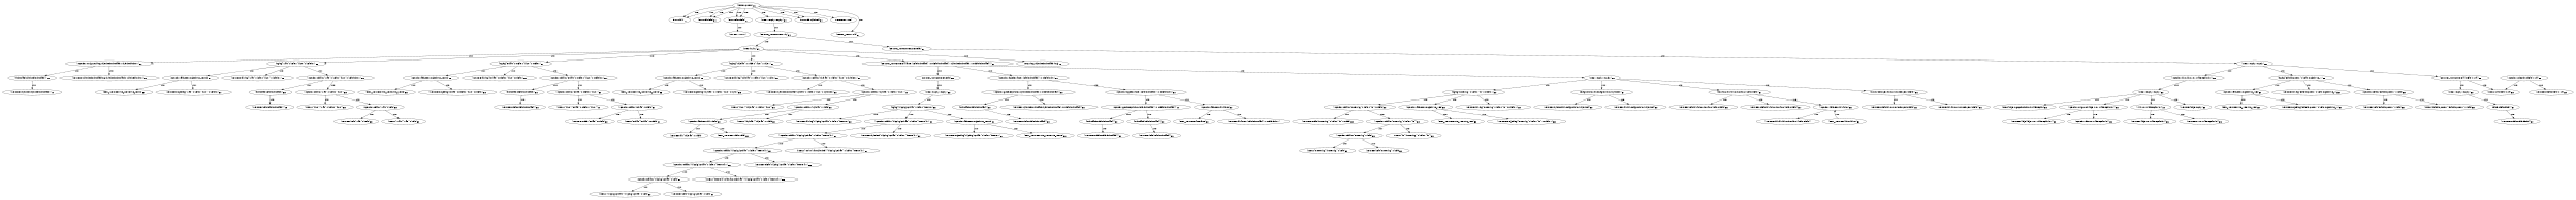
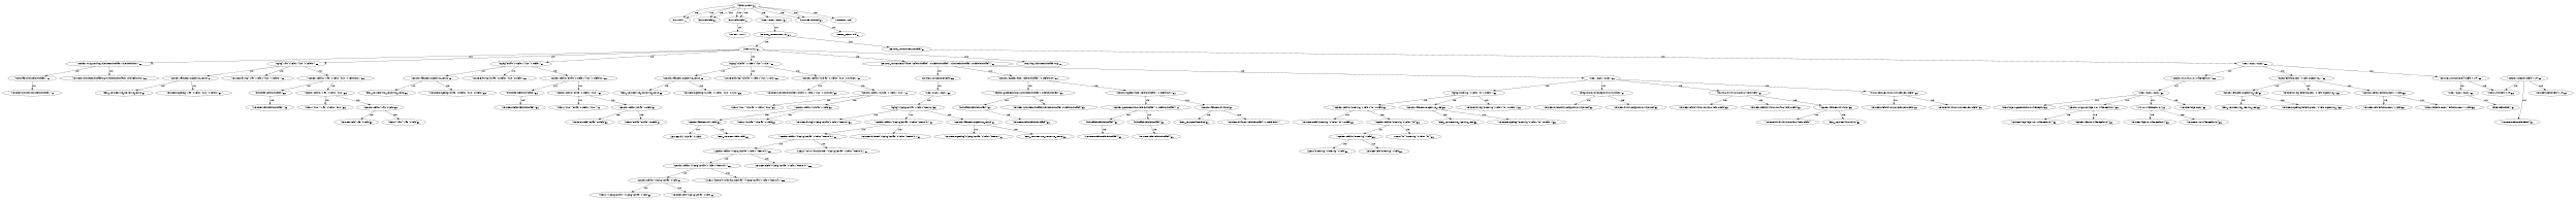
  digraph {
    fontname="Patrick Hand"
    node [fontname="Patrick Hand"]
    edge [fontname="Patrick Hand"]
    n1 [label=<(METHOD,process)<SUB>516</SUB>>]
    n2 [label=<(PARAM,this)<SUB>516</SUB>>]
    n3 [label=<(PARAM,File inFile)<SUB>516</SUB>>]
    n4 [label=<(PARAM,File outFile)<SUB>516</SUB>>]
    n5 [label=<(PARAM,File stylesheet)<SUB>516</SUB>>]
    n6 [label=<(BLOCK,&lt;empty&gt;,&lt;empty&gt;)<SUB>517</SUB>>]
    n7 [label=<(MODIFIER,PRIVATE)>]
    n8 [label=<(METHOD_RETURN,void)<SUB>516</SUB>>]
    n9 [label=<(MODIFIER,VIRTUAL)>]
    n10 [label=<(CONTROL_STRUCTURE,TRY,try)<SUB>518</SUB>>]
    n11 [label=<(BLOCK,try,try)<SUB>518</SUB>>]
    n12 [label=<(CONTROL_STRUCTURE,CATCH,catch)<SUB>538</SUB>>]
    n13 [label=<(LOCAL,long styleSheetLastModified: long)<SUB>519</SUB>>]
    n14 [label=<(&lt;operator&gt;.assignment,long styleSheetLastModified = stylesheet.lastMo...)<SUB>519</SUB>>]
    n15 [label=<(log,log(&quot;In file &quot; + inFile + &quot; time: &quot; + inFile.la...)<SUB>520</SUB>>]
    n16 [label=<(log,log(&quot;Out file &quot; + outFile + &quot; time: &quot; + outFile...)<SUB>522</SUB>>]
    n17 [label=<(log,log(&quot;Style file &quot; + xslFile + &quot; time: &quot; + style...)<SUB>524</SUB>>]
    n18 [label=<(CONTROL_STRUCTURE,IF,if (force || inFile.lastModified() &gt;= outFile.lastModified() || styleSheetLastModified &gt;= outFile.lastModified()))<SUB>526</SUB>>]
    n19 [label=<(BLOCK,&lt;empty&gt;,&lt;empty&gt;)<SUB>538</SUB>>]
    n20 [label=<(IDENTIFIER,styleSheetLastModified,long styleSheetLastModified = stylesheet.lastMo...)<SUB>519</SUB>>]
    n21 [label=<(lastModified,stylesheet.lastModified())<SUB>519</SUB>>]
    n22 [label=<(IDENTIFIER,this,log(&quot;In file &quot; + inFile + &quot; time: &quot; + inFile.la...)<SUB>520</SUB>>]
    n23 [label=<(&lt;operator&gt;.addition,&quot;In file &quot; + inFile + &quot; time: &quot; + inFile.lastMo...)<SUB>520</SUB>>]
    n24 [label=<(&lt;operator&gt;.fieldAccess,Project.MSG_DEBUG)<SUB>521</SUB>>]
    n25 [label=<(IDENTIFIER,this,log(&quot;Out file &quot; + outFile + &quot; time: &quot; + outFile...)<SUB>522</SUB>>]
    n26 [label=<(&lt;operator&gt;.addition,&quot;Out file &quot; + outFile + &quot; time: &quot; + outFile.las...)<SUB>522</SUB>>]
    n27 [label=<(&lt;operator&gt;.fieldAccess,Project.MSG_DEBUG)<SUB>523</SUB>>]
    n28 [label=<(IDENTIFIER,this,log(&quot;Style file &quot; + xslFile + &quot; time: &quot; + style...)<SUB>524</SUB>>]
    n29 [label=<(&lt;operator&gt;.addition,&quot;Style file &quot; + xslFile + &quot; time: &quot; + styleShee...)<SUB>524</SUB>>]
    n30 [label=<(&lt;operator&gt;.fieldAccess,Project.MSG_DEBUG)<SUB>525</SUB>>]
    n31 [label=<(&lt;operator&gt;.logicalOr,force || inFile.lastModified() &gt;= outFile.lastM...)<SUB>526</SUB>>]
    n32 [label=<(BLOCK,&lt;empty&gt;,&lt;empty&gt;)<SUB>527</SUB>>]
    n33 [label=<(CONTROL_STRUCTURE,ELSE,else)<SUB>533</SUB>>]
    n34 [label=<(IDENTIFIER,stylesheet,stylesheet.lastModified())<SUB>519</SUB>>]
    n35 [label=<(&lt;operator&gt;.addition,&quot;In file &quot; + inFile + &quot; time: &quot;)<SUB>520</SUB>>]
    n36 [label=<(lastModified,inFile.lastModified())<SUB>520</SUB>>]
    n37 [label=<(IDENTIFIER,Project,log(&quot;In file &quot; + inFile + &quot; time: &quot; + inFile.la...)<SUB>521</SUB>>]
    n38 [label=<(FIELD_IDENTIFIER,MSG_DEBUG,MSG_DEBUG)<SUB>521</SUB>>]
    n39 [label=<(&lt;operator&gt;.addition,&quot;In file &quot; + inFile)<SUB>520</SUB>>]
    n40 [label=<(LITERAL,&quot; time: &quot;,&quot;In file &quot; + inFile + &quot; time: &quot;)<SUB>520</SUB>>]
    n41 [label=<(IDENTIFIER,inFile,inFile.lastModified())<SUB>520</SUB>>]
    n42 [label=<(LITERAL,&quot;In file &quot;,&quot;In file &quot; + inFile)<SUB>520</SUB>>]
    n43 [label=<(IDENTIFIER,inFile,&quot;In file &quot; + inFile)<SUB>520</SUB>>]
    n44 [label=<(&lt;operator&gt;.addition,&quot;Out file &quot; + outFile + &quot; time: &quot;)<SUB>522</SUB>>]
    n45 [label=<(lastModified,outFile.lastModified())<SUB>522</SUB>>]
    n46 [label=<(IDENTIFIER,Project,log(&quot;Out file &quot; + outFile + &quot; time: &quot; + outFile...)<SUB>523</SUB>>]
    n47 [label=<(FIELD_IDENTIFIER,MSG_DEBUG,MSG_DEBUG)<SUB>523</SUB>>]
    n48 [label=<(&lt;operator&gt;.addition,&quot;Out file &quot; + outFile)<SUB>522</SUB>>]
    n49 [label=<(LITERAL,&quot; time: &quot;,&quot;Out file &quot; + outFile + &quot; time: &quot;)<SUB>522</SUB>>]
    n50 [label=<(IDENTIFIER,outFile,outFile.lastModified())<SUB>522</SUB>>]
    n51 [label=<(LITERAL,&quot;Out file &quot;,&quot;Out file &quot; + outFile)<SUB>522</SUB>>]
    n52 [label=<(IDENTIFIER,outFile,&quot;Out file &quot; + outFile)<SUB>522</SUB>>]
    n53 [label=<(&lt;operator&gt;.addition,&quot;Style file &quot; + xslFile + &quot; time: &quot;)<SUB>524</SUB>>]
    n54 [label=<(IDENTIFIER,styleSheetLastModified,&quot;Style file &quot; + xslFile + &quot; time: &quot; + styleShee...)<SUB>524</SUB>>]
    n55 [label=<(IDENTIFIER,Project,log(&quot;Style file &quot; + xslFile + &quot; time: &quot; + style...)<SUB>525</SUB>>]
    n56 [label=<(FIELD_IDENTIFIER,MSG_DEBUG,MSG_DEBUG)<SUB>525</SUB>>]
    n57 [label=<(&lt;operator&gt;.addition,&quot;Style file &quot; + xslFile)<SUB>524</SUB>>]
    n58 [label=<(LITERAL,&quot; time: &quot;,&quot;Style file &quot; + xslFile + &quot; time: &quot;)<SUB>524</SUB>>]
    n59 [label=<(LITERAL,&quot;Style file &quot;,&quot;Style file &quot; + xslFile)<SUB>524</SUB>>]
    n60 [label=<(&lt;operator&gt;.fieldAccess,this.xslFile)<SUB>524</SUB>>]
    n61 [label=<(IDENTIFIER,this,&quot;Style file &quot; + xslFile)>]
    n62 [label=<(FIELD_IDENTIFIER,xslFile,xslFile)<SUB>522</SUB>>]
    n63 [label=<(&lt;operator&gt;.logicalOr,force || inFile.lastModified() &gt;= outFile.lastM...)<SUB>526</SUB>>]
    n64 [label=<(&lt;operator&gt;.greaterEqualsThan,styleSheetLastModified &gt;= outFile.lastModified())<SUB>527</SUB>>]
    n65 [label=<(ensureDirectoryFor,this.ensureDirectoryFor(outFile))<SUB>528</SUB>>]
    n66 [label=<(log,log(&quot;Processing &quot; + inFile + &quot; to &quot; + outFile, ...)<SUB>529</SUB>>]
    n67 [label=<(configureLiaison,this.configureLiaison(stylesheet))<SUB>531</SUB>>]
    n68 [label=<(transform,this.liaison.transform(inFile, outFile))<SUB>532</SUB>>]
    n69 [label=<(BLOCK,&lt;empty&gt;,&lt;empty&gt;)<SUB>533</SUB>>]
    n70 [label=<(&lt;operator&gt;.fieldAccess,this.force)<SUB>526</SUB>>]
    n71 [label=<(&lt;operator&gt;.greaterEqualsThan,inFile.lastModified() &gt;= outFile.lastModified())<SUB>526</SUB>>]
    n72 [label=<(IDENTIFIER,styleSheetLastModified,styleSheetLastModified &gt;= outFile.lastModified())<SUB>527</SUB>>]
    n73 [label=<(lastModified,outFile.lastModified())<SUB>527</SUB>>]
    n74 [label=<(IDENTIFIER,this,force || inFile.lastModified() &gt;= outFile.lastM...)>]
    n75 [label=<(FIELD_IDENTIFIER,force,force)<SUB>526</SUB>>]
    n76 [label=<(lastModified,inFile.lastModified())<SUB>526</SUB>>]
    n77 [label=<(lastModified,outFile.lastModified())<SUB>526</SUB>>]
    n78 [label=<(IDENTIFIER,inFile,inFile.lastModified())<SUB>526</SUB>>]
    n79 [label=<(IDENTIFIER,outFile,outFile.lastModified())<SUB>526</SUB>>]
    n80 [label=<(IDENTIFIER,outFile,outFile.lastModified())<SUB>527</SUB>>]
    n81 [label=<(IDENTIFIER,this,this.ensureDirectoryFor(outFile))<SUB>528</SUB>>]
    n82 [label=<(IDENTIFIER,outFile,this.ensureDirectoryFor(outFile))<SUB>528</SUB>>]
    n83 [label=<(IDENTIFIER,this,log(&quot;Processing &quot; + inFile + &quot; to &quot; + outFile, ...)<SUB>529</SUB>>]
    n84 [label=<(&lt;operator&gt;.addition,&quot;Processing &quot; + inFile + &quot; to &quot; + outFile)<SUB>529</SUB>>]
    n85 [label=<(&lt;operator&gt;.fieldAccess,Project.MSG_INFO)<SUB>530</SUB>>]
    n86 [label=<(IDENTIFIER,this,this.configureLiaison(stylesheet))<SUB>531</SUB>>]
    n87 [label=<(IDENTIFIER,stylesheet,this.configureLiaison(stylesheet))<SUB>531</SUB>>]
    n88 [label=<(&lt;operator&gt;.fieldAccess,this.liaison)<SUB>532</SUB>>]
    n89 [label=<(IDENTIFIER,inFile,this.liaison.transform(inFile, outFile))<SUB>532</SUB>>]
    n90 [label=<(IDENTIFIER,outFile,this.liaison.transform(inFile, outFile))<SUB>532</SUB>>]
    n91 [label=<(&lt;operator&gt;.addition,&quot;Processing &quot; + inFile + &quot; to &quot;)<SUB>529</SUB>>]
    n92 [label=<(IDENTIFIER,outFile,&quot;Processing &quot; + inFile + &quot; to &quot; + outFile)<SUB>529</SUB>>]
    n93 [label=<(IDENTIFIER,Project,log(&quot;Processing &quot; + inFile + &quot; to &quot; + outFile, ...)<SUB>530</SUB>>]
    n94 [label=<(FIELD_IDENTIFIER,MSG_INFO,MSG_INFO)<SUB>530</SUB>>]
    n95 [label=<(&lt;operator&gt;.addition,&quot;Processing &quot; + inFile)<SUB>529</SUB>>]
    n96 [label=<(LITERAL,&quot; to &quot;,&quot;Processing &quot; + inFile + &quot; to &quot;)<SUB>529</SUB>>]
    n97 [label=<(LITERAL,&quot;Processing &quot;,&quot;Processing &quot; + inFile)<SUB>529</SUB>>]
    n98 [label=<(IDENTIFIER,inFile,&quot;Processing &quot; + inFile)<SUB>529</SUB>>]
    n99 [label=<(IDENTIFIER,this,this.liaison.transform(inFile, outFile))>]
    n100 [label=<(FIELD_IDENTIFIER,liaison,liaison)<SUB>532</SUB>>]
    n101 [label=<(log,log(&quot;Skipping input file &quot; + inFile + &quot; because...)<SUB>534</SUB>>]
    n102 [label=<(IDENTIFIER,this,log(&quot;Skipping input file &quot; + inFile + &quot; because...)<SUB>534</SUB>>]
    n103 [label=<(&lt;operator&gt;.addition,&quot;Skipping input file &quot; + inFile + &quot; because it ...)<SUB>534</SUB>>]
    n104 [label=<(&lt;operator&gt;.fieldAccess,Project.MSG_DEBUG)<SUB>536</SUB>>]
    n105 [label=<(&lt;operator&gt;.addition,&quot;Skipping input file &quot; + inFile + &quot; because it ...)<SUB>534</SUB>>]
    n106 [label=<(IDENTIFIER,stylesheet,&quot;Skipping input file &quot; + inFile + &quot; because it ...)<SUB>536</SUB>>]
    n107 [label=<(IDENTIFIER,Project,log(&quot;Skipping input file &quot; + inFile + &quot; because...)<SUB>536</SUB>>]
    n108 [label=<(FIELD_IDENTIFIER,MSG_DEBUG,MSG_DEBUG)<SUB>536</SUB>>]
    n109 [label=<(&lt;operator&gt;.addition,&quot;Skipping input file &quot; + inFile + &quot; because it ...)<SUB>534</SUB>>]
    n110 [label=<(LITERAL,&quot; and so is the stylesheet &quot;,&quot;Skipping input file &quot; + inFile + &quot; because it ...)<SUB>536</SUB>>]
    n111 [label=<(&lt;operator&gt;.addition,&quot;Skipping input file &quot; + inFile + &quot; because it ...)<SUB>534</SUB>>]
    n112 [label=<(IDENTIFIER,outFile,&quot;Skipping input file &quot; + inFile + &quot; because it ...)<SUB>535</SUB>>]
    n113 [label=<(&lt;operator&gt;.addition,&quot;Skipping input file &quot; + inFile)<SUB>534</SUB>>]
    n114 [label=<(LITERAL,&quot; because it is older than output file &quot;,&quot;Skipping input file &quot; + inFile + &quot; because it ...)<SUB>535</SUB>>]
    n115 [label=<(LITERAL,&quot;Skipping input file &quot;,&quot;Skipping input file &quot; + inFile)<SUB>534</SUB>>]
    n116 [label=<(IDENTIFIER,inFile,&quot;Skipping input file &quot; + inFile)<SUB>534</SUB>>]
    n117 [label=<(log,log(&quot;Failed to process &quot; + inFile, Project.MSG_...)<SUB>539</SUB>>]
    n118 [label=<(CONTROL_STRUCTURE,IF,if (outFile != null))<SUB>540</SUB>>]
    n119 [label=<(&lt;operator&gt;.throw,throw new BuildException(ex);)<SUB>543</SUB>>]
    n120 [label=<(IDENTIFIER,this,log(&quot;Failed to process &quot; + inFile, Project.MSG_...)<SUB>539</SUB>>]
    n121 [label=<(&lt;operator&gt;.addition,&quot;Failed to process &quot; + inFile)<SUB>539</SUB>>]
    n122 [label=<(&lt;operator&gt;.fieldAccess,Project.MSG_INFO)<SUB>539</SUB>>]
    n123 [label=<(BLOCK,&lt;empty&gt;,&lt;empty&gt;)<SUB>540</SUB>>]
    n124 [label=<(LITERAL,null,outFile != null)<SUB>540</SUB>>]
    n125 [label=<(BLOCK,&lt;empty&gt;,&lt;empty&gt;)<SUB>543</SUB>>]
    n126 [label=<(LITERAL,&quot;Failed to process &quot;,&quot;Failed to process &quot; + inFile)<SUB>539</SUB>>]
    n127 [label=<(IDENTIFIER,inFile,&quot;Failed to process &quot; + inFile)<SUB>539</SUB>>]
    n128 [label=<(IDENTIFIER,Project,log(&quot;Failed to process &quot; + inFile, Project.MSG_...)<SUB>539</SUB>>]
    n129 [label=<(FIELD_IDENTIFIER,MSG_INFO,MSG_INFO)<SUB>539</SUB>>]
    n130 [label=<(&lt;operator&gt;.notEquals,outFile != null)<SUB>540</SUB>>]
    n131 [label=<(IDENTIFIER,outFile,outFile != null)<SUB>540</SUB>>]
    n132 [label=<(delete,outFile.delete())<SUB>541</SUB>>]
    n133 [label=<(IDENTIFIER,outFile,outFile.delete())<SUB>541</SUB>>]
    n134 [label=<(LOCAL,$obj5: org.apache.tools.ant.BuildException)<SUB>543</SUB>>]
    n135 [label=<(&lt;operator&gt;.assignment,$obj5 = new BuildException(ex))<SUB>543</SUB>>]
    n136 [label=<(&lt;init&gt;,new BuildException(ex))<SUB>843</SUB>>]
    n137 [label=<(IDENTIFIER,$obj5,&lt;empty&gt;)<SUB>543</SUB>>]
    n138 [label=<(IDENTIFIER,$obj5,$obj5 = new BuildException(ex))<SUB>543</SUB>>]
    n139 [label=<(&lt;operator&gt;.alloc,new BuildException(ex))<SUB>543</SUB>>]
    n140 [label=<(IDENTIFIER,$obj5,new BuildException(ex))<SUB>543</SUB>>]
    n141 [label=<(IDENTIFIER,ex,new BuildException(ex))<SUB>543</SUB>>]
    n1 -> n2 [label="AST: "]
    n1 -> n2 [label="DDG: "]
    n1 -> n3 [label="AST: "]
    n1 -> n3 [label="DDG: "]
    n1 -> n4 [label="AST: "]
    n1 -> n4 [label="DDG: "]
    n1 -> n5 [label="AST: "]
    n1 -> n5 [label="DDG: "]
    n1 -> n6 [label="AST: "]
    n1 -> n7 [label="AST: "]
-   n1 -> n8 [label="AST: "]
+   n5 -> n8 [label="AST: "]
    n4 -> n9 [label="AST: "]
    n6 -> n10 [label="AST: "]
    n10 -> n11 [label="AST: "]
    n10 -> n12 [label="AST: "]
    n11 -> n13 [label="DDG: "]
    n11 -> n14 [label="AST: "]
    n11 -> n15 [label="AST: "]
    n11 -> n16 [label="AST: "]
    n11 -> n17 [label="AST: "]
    n11 -> n18 [label="AST: "]
    n12 -> n19 [label="AST: "]
    n14 -> n20 [label="AST: "]
    n14 -> n21 [label="AST: "]
    n15 -> n22 [label="AST: "]
    n15 -> n23 [label="AST: "]
    n15 -> n24 [label="AST: "]
    n16 -> n25 [label="AST: "]
    n16 -> n26 [label="AST: "]
    n16 -> n27 [label="AST: "]
    n17 -> n28 [label="AST: "]
    n17 -> n29 [label="AST: "]
    n17 -> n30 [label="AST: "]
    n18 -> n31 [label="AST: "]
    n18 -> n32 [label="AST: "]
    n18 -> n33 [label="AST: "]
    n19 -> n117 [label="AST: "]
    n19 -> n118 [label="AST: "]
    n19 -> n119 [label="AST: "]
    n21 -> n34 [label="AST: "]
    n23 -> n35 [label="AST: "]
    n23 -> n36 [label="AST: "]
    n24 -> n37 [label="AST: "]
    n24 -> n38 [label="AST: "]
    n26 -> n44 [label="AST: "]
    n26 -> n45 [label="AST: "]
    n27 -> n46 [label="AST: "]
    n27 -> n47 [label="AST: "]
    n29 -> n53 [label="AST: "]
    n29 -> n54 [label="AST: "]
    n30 -> n55 [label="AST: "]
    n30 -> n56 [label="AST: "]
    n31 -> n63 [label="AST: "]
    n31 -> n64 [label="AST: "]
    n32 -> n65 [label="AST: "]
    n32 -> n66 [label="AST: "]
    n32 -> n67 [label="AST: "]
    n32 -> n68 [label="AST: "]
    n33 -> n69 [label="AST: "]
    n35 -> n39 [label="AST: "]
    n35 -> n40 [label="AST: "]
    n36 -> n41 [label="AST: "]
    n39 -> n42 [label="AST: "]
    n39 -> n43 [label="AST: "]
    n44 -> n48 [label="AST: "]
    n44 -> n49 [label="AST: "]
    n45 -> n50 [label="AST: "]
    n48 -> n51 [label="AST: "]
    n48 -> n52 [label="AST: "]
    n53 -> n57 [label="AST: "]
    n53 -> n58 [label="AST: "]
    n57 -> n59 [label="AST: "]
    n57 -> n60 [label="AST: "]
    n60 -> n61 [label="AST: "]
    n60 -> n62 [label="AST: "]
    n63 -> n70 [label="AST: "]
    n63 -> n71 [label="AST: "]
    n64 -> n72 [label="AST: "]
    n64 -> n73 [label="AST: "]
    n65 -> n81 [label="AST: "]
    n65 -> n82 [label="AST: "]
    n66 -> n83 [label="AST: "]
    n66 -> n84 [label="AST: "]
    n66 -> n85 [label="AST: "]
    n67 -> n86 [label="DDG: "]
    n67 -> n87 [label="AST: "]
    n68 -> n88 [label="DDG: "]
    n68 -> n89 [label="DDG: "]
    n68 -> n90 [label="AST: "]
    n69 -> n101 [label="AST: "]
    n70 -> n74 [label="AST: "]
    n70 -> n75 [label="AST: "]
    n71 -> n76 [label="AST: "]
    n71 -> n77 [label="AST: "]
    n73 -> n80 [label="AST: "]
    n76 -> n78 [label="AST: "]
    n77 -> n79 [label="AST: "]
    n84 -> n91 [label="AST: "]
    n84 -> n92 [label="AST: "]
    n85 -> n93 [label="AST: "]
    n85 -> n94 [label="AST: "]
    n88 -> n99 [label="AST: "]
-   n100 -> n88 [label="AST: "]
+   n88 -> n100 [label="AST: "]
    n91 -> n95 [label="AST: "]
    n91 -> n96 [label="AST: "]
    n95 -> n97 [label="AST: "]
    n95 -> n98 [label="AST: "]
    n101 -> n102 [label="AST: "]
    n101 -> n103 [label="AST: "]
    n101 -> n104 [label="AST: "]
    n103 -> n105 [label="AST: "]
    n103 -> n106 [label="AST: "]
    n104 -> n107 [label="AST: "]
    n104 -> n108 [label="AST: "]
    n105 -> n109 [label="AST: "]
    n105 -> n110 [label="AST: "]
    n109 -> n111 [label="AST: "]
    n109 -> n112 [label="AST: "]
    n111 -> n113 [label="AST: "]
    n111 -> n114 [label="AST: "]
    n113 -> n115 [label="AST: "]
    n113 -> n116 [label="AST: "]
    n117 -> n120 [label="AST: "]
    n117 -> n121 [label="AST: "]
    n117 -> n122 [label="AST: "]
    n118 -> n123 [label="AST: "]
    n118 -> n124 [label="AST: "]
    n119 -> n125 [label="AST: "]
    n121 -> n126 [label="AST: "]
    n121 -> n127 [label="AST: "]
    n122 -> n128 [label="AST: "]
    n122 -> n129 [label="AST: "]
    n123 -> n132 [label="AST: "]
    n125 -> n134 [label="AST: "]
    n125 -> n135 [label="AST: "]
    n125 -> n136 [label="AST: "]
    n125 -> n137 [label="AST: "]
    n130 -> n124 [label="AST: "]
    n130 -> n131 [label="DDG: "]
-   n132 -> n133 [label="AST: "]
+   n130 -> n133 [label="AST: "]
    n135 -> n138 [label="AST: "]
    n135 -> n139 [label="DDG: "]
    n136 -> n140 [label="AST: "]
    n136 -> n141 [label="AST: "]
  }
